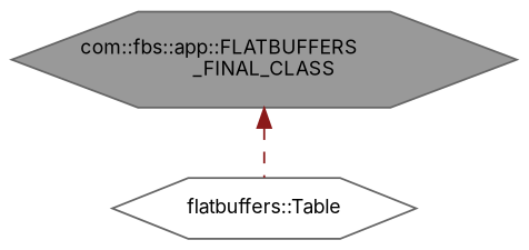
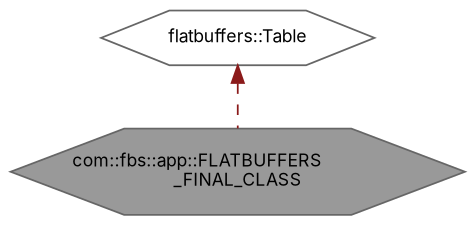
  digraph {
    fontname=Inter
    node [color=gray40 fontname=Inter fontsize=10 shape=hexagon style=filled]
    n1 [fillcolor=grey60 fontcolor=black height=0.2 label="com::fbs::app::FLATBUFFERS\l_FINAL_CLASS" width=0.4]
    n2 [fillcolor=white height=0.2 label="flatbuffers::Table" width=0.4]
-   n1 -> n2 [color=firebrick4 dir=back fontname=Inter fontsize=10 labelfontname=Helvetica labelfontsize=10 style=dashed]
+   n2 -> n1 [color=firebrick4 dir=back fontname=Inter fontsize=10 labelfontname=Helvetica labelfontsize=10 style=dashed]
  }
